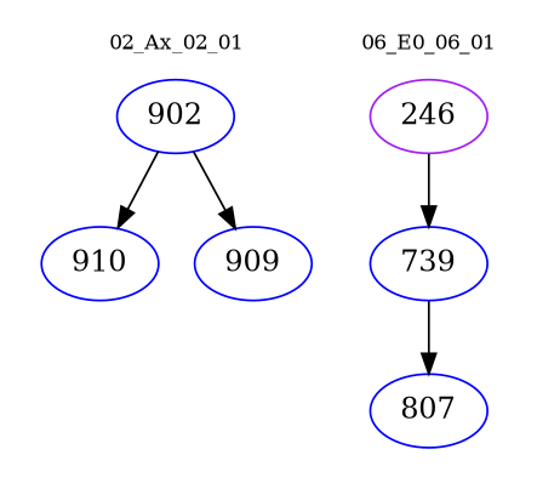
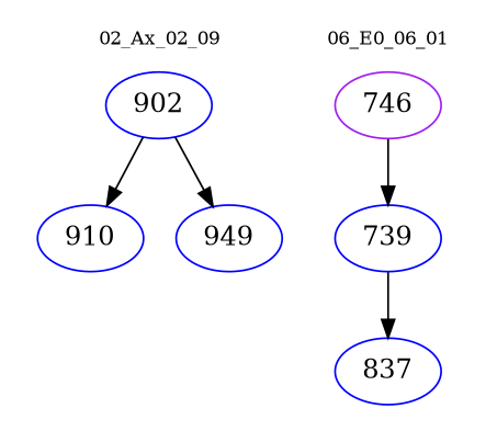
  digraph {
    node [color=blue]
    edge [color=black]
    n1 [label=902]
    n2 [label=910]
-   n3 [label=909]
+   n3 [label=949]
    n4 [label=739]
-   n5 [label=807]
-   n6 [color=purple label=246]
+   n5 [label=837]
+   n6 [color=purple label=746]
    subgraph cluster_1 {
      color=white
      fontsize=10
-     label="02_Ax_02_01"
+     label="02_Ax_02_09"
      n1
      n2
      n3
    }
    subgraph cluster_2 {
      color=white
      fontsize=10
      label="06_E0_06_01"
      n4
      n5
      n6
    }
    n1 -> n2
    n1 -> n3
    n4 -> n5
    n6 -> n4
  }
